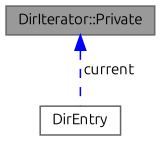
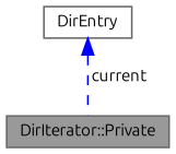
  digraph {
    fontname=Ubuntu
    node [color=gray40 fontname=Ubuntu fontsize=10 shape=box style=filled]
    n1 [fillcolor=grey60 fontcolor=black height=0.2 label="DirIterator::Private" width=0.4]
    n2 [fillcolor=white height=0.2 label=DirEntry width=0.4]
-   n1 -> n2 [color=blue dir=back fontname=Ubuntu fontsize=10 label=" current" labelfontname=Helvetica labelfontsize=10 style=dashed]
+   n2 -> n1 [color=blue dir=back fontname=Ubuntu fontsize=10 label=" current" labelfontname=Helvetica labelfontsize=10 style=dashed]
  }
